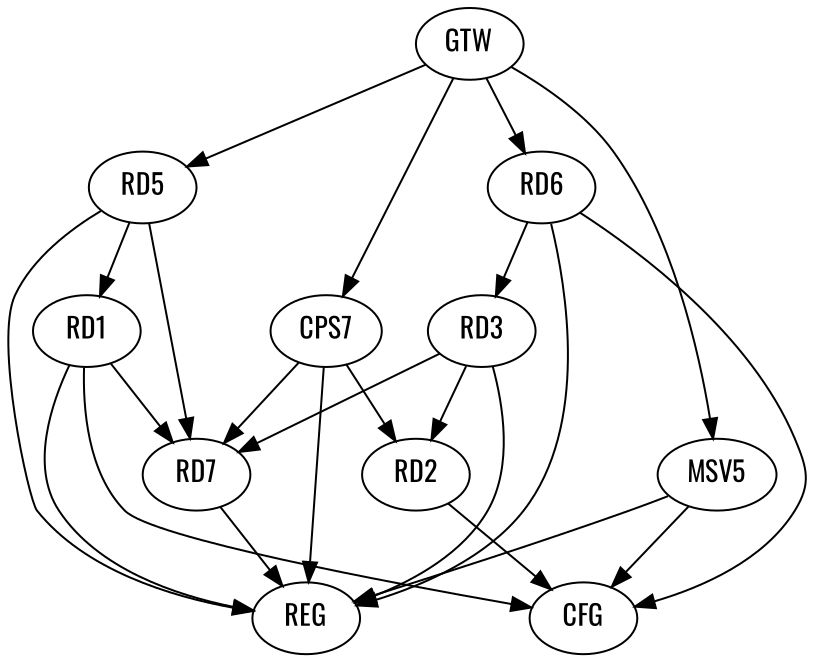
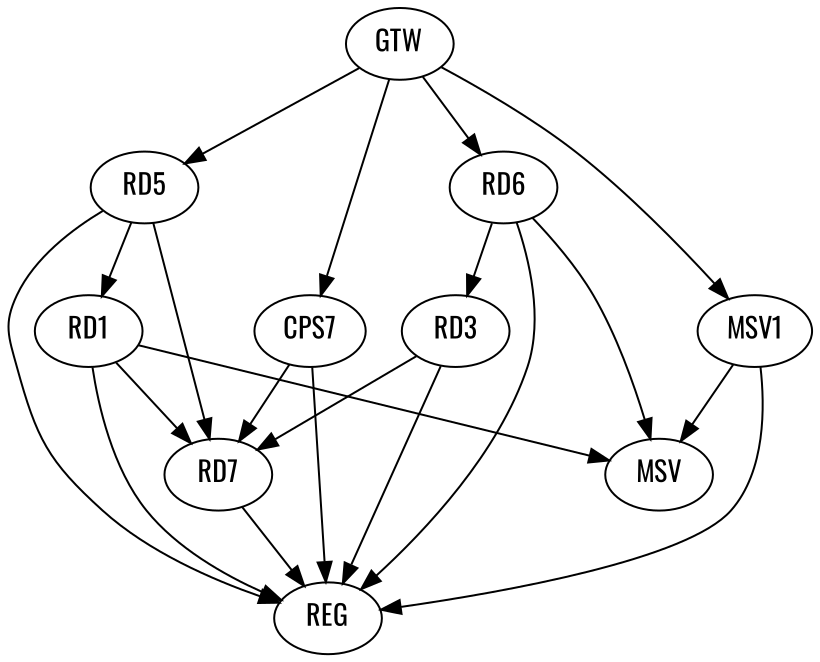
  strict digraph {
    fontname=Oswald
    node [fontname=Oswald]
    edge [fontname=Oswald]
    n1 [label=RD1]
    n2 [label=RD7]
    n3 [label=REG]
-   n4 [label=CFG]
-   n5 [label=RD2]
+   n4 [label=MSV]
    n6 [label=RD3]
    n7 [label=RD5]
    n8 [label=RD6]
    n9 [label=CPS7]
    n10 [label=GTW]
-   n11 [label=MSV5]
+   n11 [label=MSV1]
    n1 -> n2
    n1 -> n3
    n1 -> n4
    n2 -> n3
-   n5 -> n4
    n6 -> n2
    n6 -> n3
-   n6 -> n5
    n7 -> n1
    n7 -> n2
    n7 -> n3
    n8 -> n3
    n8 -> n4
    n8 -> n6
    n9 -> n2
    n9 -> n3
-   n9 -> n5
    n10 -> n7
    n10 -> n8
    n10 -> n9
    n10 -> n11
    n11 -> n3
    n11 -> n4
  }
